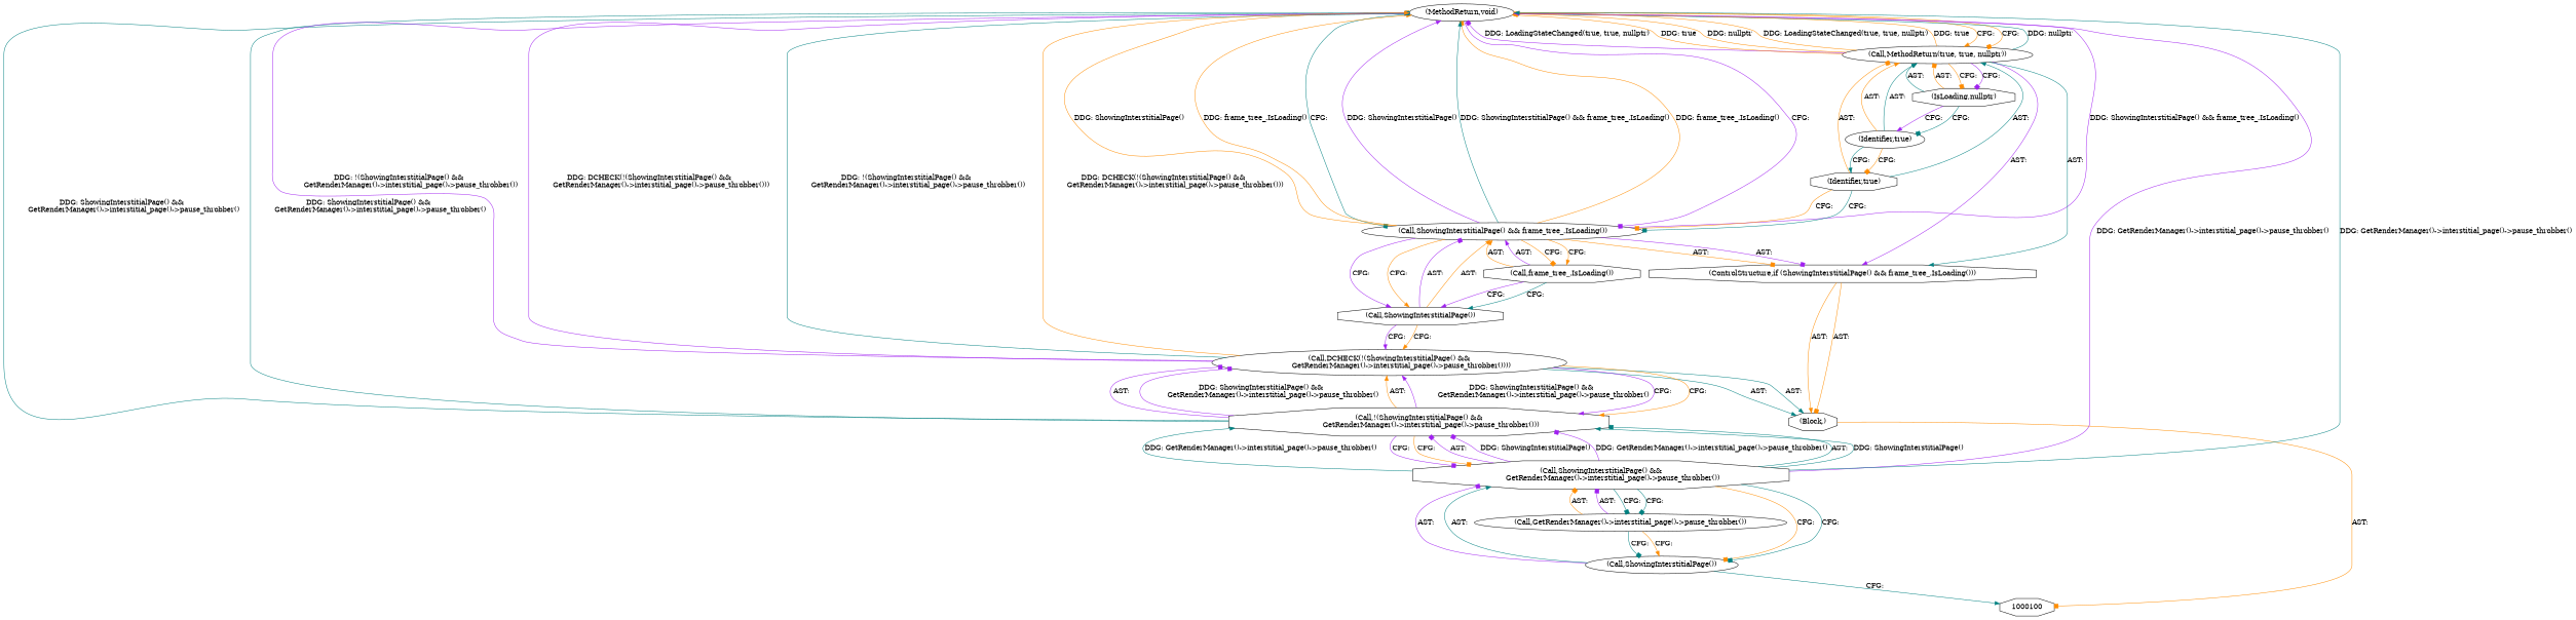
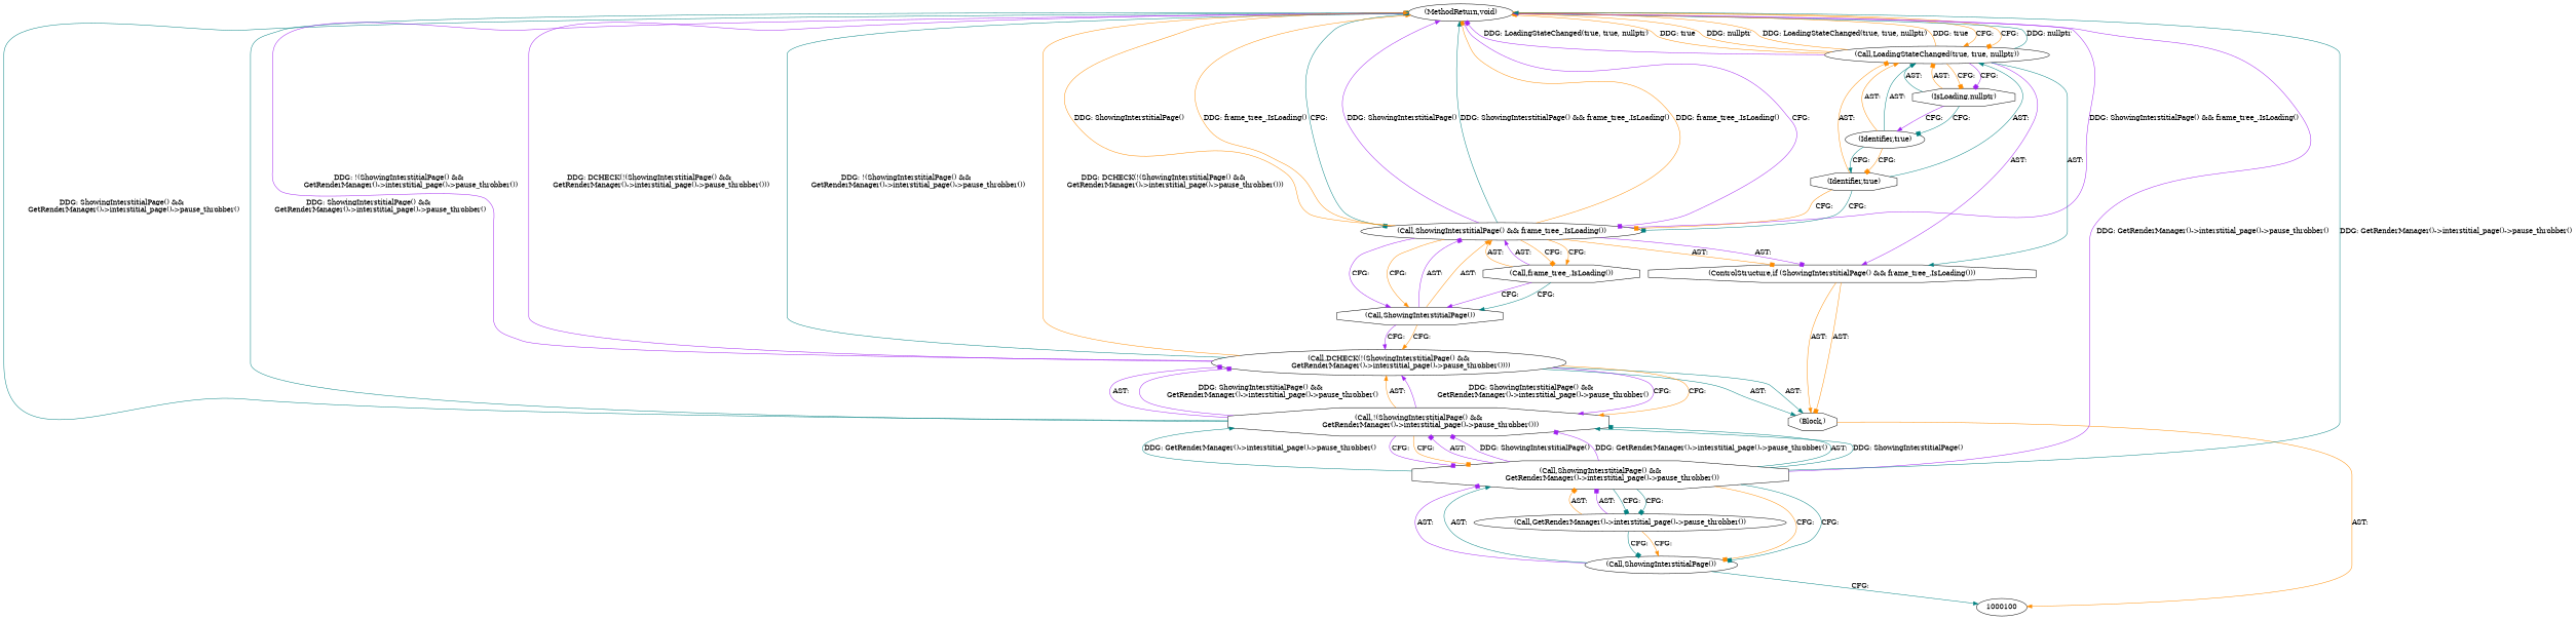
  digraph {
    node [shape=ellipse]
    edge [arrowhead=normal color=darkorange]
    n1 [label="(MethodReturn,void)"]
    n2 [label="(Call,ShowingInterstitialPage() && frame_tree_.IsLoading())"]
-   n3 [label="(Call,MethodReturn(true, true, nullptr))"]
+   n3 [label="(Call,LoadingStateChanged(true, true, nullptr))"]
    n4 [label="(ControlStructure,if (ShowingInterstitialPage() && frame_tree_.IsLoading()))" shape=octagon]
    n5 [label="(Call,frame_tree_.IsLoading())" shape=octagon]
    n6 [label="(Call,ShowingInterstitialPage())" shape=octagon]
    n7 [label="(IsLoading,nullptr)" shape=octagon]
    n8 [label="(Block,)" shape=octagon]
-   1000100 [shape=octagon]
+   1000100
    n10 [label="(Call,ShowingInterstitialPage() &&\n           GetRenderManager()->interstitial_page()->pause_throbber())" shape=octagon]
    n11 [label="(Call,ShowingInterstitialPage())"]
    n12 [label="(Call,!(ShowingInterstitialPage() &&\n           GetRenderManager()->interstitial_page()->pause_throbber()))" shape=octagon]
    n13 [label="(Call,GetRenderManager()->interstitial_page()->pause_throbber())"]
    n14 [label="(Call,DCHECK(!(ShowingInterstitialPage() &&\n           GetRenderManager()->interstitial_page()->pause_throbber())))"]
    n15 [label="(Identifier,true)" shape=octagon]
    n16 [label="(Identifier,true)"]
    n1 -> n2 [arrowhead=box color=purple label="CFG: "]
    n1 -> n2 [arrowhead=box color=teal label="CFG: "]
    n1 -> n3 [label="CFG: "]
    n1 -> n3 [arrowhead=box label="CFG: "]
    n2 -> n1 [color=purple label="DDG: ShowingInterstitialPage() && frame_tree_.IsLoading()"]
    n2 -> n1 [arrowhead=box label="DDG: frame_tree_.IsLoading()"]
    n2 -> n1 [arrowhead=box label="DDG: ShowingInterstitialPage()"]
    n2 -> n1 [color=teal label="DDG: ShowingInterstitialPage() && frame_tree_.IsLoading()"]
    n2 -> n1 [label="DDG: frame_tree_.IsLoading()"]
    n2 -> n1 [color=purple label="DDG: ShowingInterstitialPage()"]
    n2 -> n4 [arrowhead=box label="AST: "]
    n2 -> n4 [arrowhead=box color=purple label="AST: "]
    n2 -> n5 [arrowhead=box label="CFG: "]
    n2 -> n5 [label="CFG: "]
    n2 -> n6 [color=purple label="CFG: "]
    n2 -> n6 [label="CFG: "]
    n3 -> n1 [color=teal label="DDG: nullptr"]
    n3 -> n1 [arrowhead=box color=purple label="DDG: LoadingStateChanged(true, true, nullptr)"]
    n3 -> n1 [label="DDG: true"]
    n3 -> n1 [arrowhead=box label="DDG: nullptr"]
    n3 -> n1 [label="DDG: LoadingStateChanged(true, true, nullptr)"]
    n3 -> n1 [label="DDG: true"]
    n3 -> n4 [color=purple label="AST: "]
    n3 -> n4 [color=teal label="AST: "]
    n3 -> n7 [arrowhead=box label="CFG: "]
    n3 -> n7 [arrowhead=box color=purple label="CFG: "]
    n4 -> n8 [arrowhead=box label="AST: "]
    n4 -> n8 [label="AST: "]
    n5 -> n2 [label="AST: "]
    n5 -> n2 [color=purple label="AST: "]
    n5 -> n6 [color=teal label="CFG: "]
    n5 -> n6 [color=purple label="CFG: "]
    n6 -> n2 [arrowhead=box color=purple label="AST: "]
    n6 -> n2 [label="AST: "]
    n6 -> n14 [label="CFG: "]
    n6 -> n14 [color=purple label="CFG: "]
    n7 -> n3 [color=teal label="AST: "]
    n7 -> n3 [arrowhead=box label="AST: "]
    n7 -> n16 [color=purple label="CFG: "]
    n7 -> n16 [arrowhead=box color=teal label="CFG: "]
-   n8 -> 1000100 [arrowhead=box label="AST: "]
+   n8 -> 1000100 [label="AST: "]
    n10 -> n1 [color=purple label="DDG: GetRenderManager()->interstitial_page()->pause_throbber()"]
    n10 -> n1 [color=teal label="DDG: GetRenderManager()->interstitial_page()->pause_throbber()"]
    n10 -> n11 [arrowhead=box label="CFG: "]
    n10 -> n11 [arrowhead=box color=teal label="CFG: "]
    n10 -> n12 [arrowhead=box color=purple label="AST: "]
    n10 -> n12 [arrowhead=box color=purple label="DDG: ShowingInterstitialPage()"]
    n10 -> n12 [arrowhead=box color=purple label="DDG: GetRenderManager()->interstitial_page()->pause_throbber()"]
    n10 -> n12 [arrowhead=box color=teal label="AST: "]
    n10 -> n12 [color=teal label="DDG: ShowingInterstitialPage()"]
    n10 -> n12 [color=teal label="DDG: GetRenderManager()->interstitial_page()->pause_throbber()"]
    n10 -> n13 [arrowhead=box color=teal label="CFG: "]
    n10 -> n13 [arrowhead=box color=teal label="CFG: "]
    n11 -> 1000100 [color=teal label="CFG: "]
    n11 -> n10 [arrowhead=box color=purple label="AST: "]
    n11 -> n10 [color=teal label="AST: "]
    n12 -> n1 [arrowhead=box color=teal label="DDG: ShowingInterstitialPage() &&\n           GetRenderManager()->interstitial_page()->pause_throbber()"]
    n12 -> n1 [color=teal label="DDG: ShowingInterstitialPage() &&\n           GetRenderManager()->interstitial_page()->pause_throbber()"]
    n12 -> n10 [arrowhead=box label="CFG: "]
    n12 -> n10 [arrowhead=box color=purple label="CFG: "]
    n12 -> n14 [arrowhead=box color=purple label="AST: "]
    n12 -> n14 [arrowhead=box color=purple label="DDG: ShowingInterstitialPage() &&\n           GetRenderManager()->interstitial_page()->pause_throbber()"]
    n12 -> n14 [label="AST: "]
    n12 -> n14 [color=purple label="DDG: ShowingInterstitialPage() &&\n           GetRenderManager()->interstitial_page()->pause_throbber()"]
    n13 -> n10 [arrowhead=box label="AST: "]
    n13 -> n10 [arrowhead=box color=purple label="AST: "]
    n13 -> n11 [arrowhead=box color=teal label="CFG: "]
    n13 -> n11 [label="CFG: "]
    n14 -> n1 [color=purple label="DDG: !(ShowingInterstitialPage() &&\n           GetRenderManager()->interstitial_page()->pause_throbber())"]
    n14 -> n1 [color=purple label="DDG: DCHECK(!(ShowingInterstitialPage() &&\n           GetRenderManager()->interstitial_page()->pause_throbber()))"]
    n14 -> n1 [color=teal label="DDG: !(ShowingInterstitialPage() &&\n           GetRenderManager()->interstitial_page()->pause_throbber())"]
    n14 -> n1 [label="DDG: DCHECK(!(ShowingInterstitialPage() &&\n           GetRenderManager()->interstitial_page()->pause_throbber()))"]
    n14 -> n8 [color=teal label="AST: "]
    n14 -> n8 [color=teal label="AST: "]
    n14 -> n12 [label="CFG: "]
    n14 -> n12 [color=purple label="CFG: "]
    n15 -> n2 [arrowhead=box color=teal label="CFG: "]
    n15 -> n2 [arrowhead=box label="CFG: "]
    n15 -> n3 [color=teal label="AST: "]
    n15 -> n3 [arrowhead=box label="AST: "]
    n16 -> n3 [color=teal label="AST: "]
    n16 -> n3 [label="AST: "]
    n16 -> n15 [arrowhead=box label="CFG: "]
    n16 -> n15 [color=teal label="CFG: "]
  }
